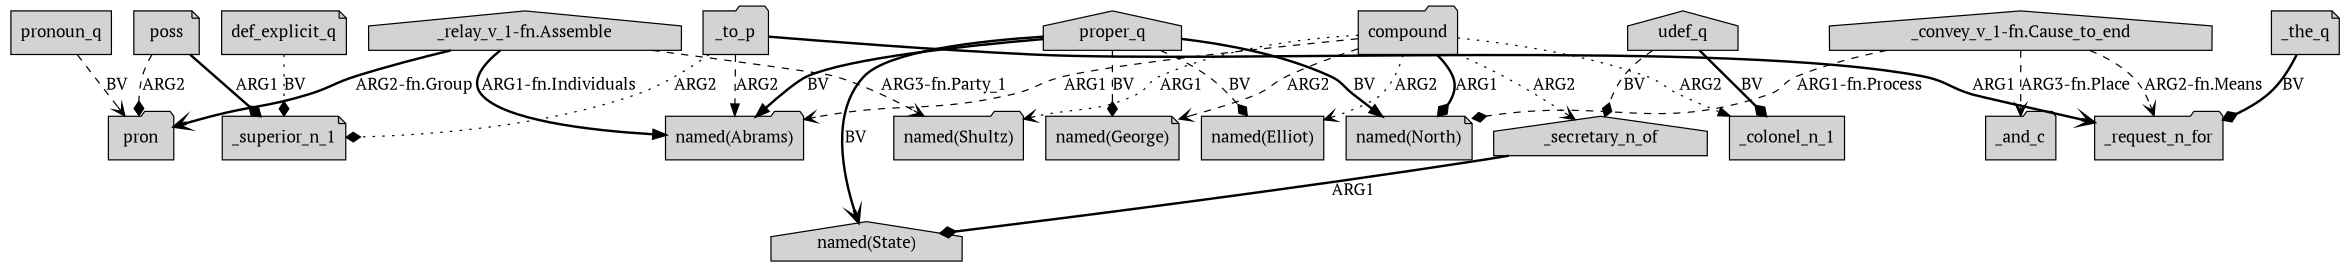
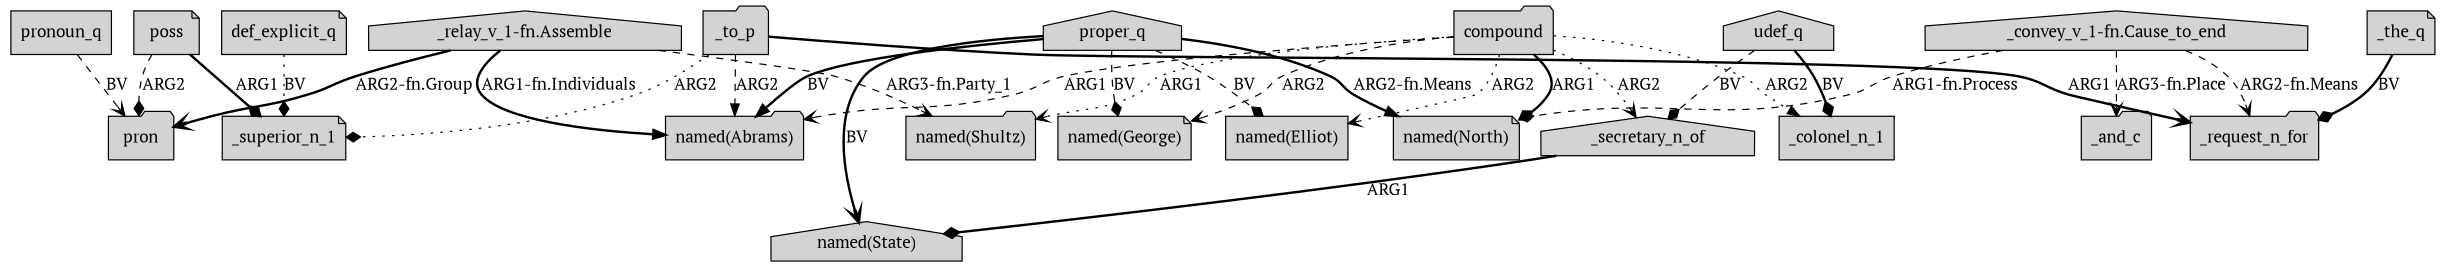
  digraph {
    fontname="PT Serif"
    node [fontname="PT Serif" shape=folder style=filled]
    edge [arrowhead=vee fontname="PT Serif" style=dashed]
    "_relay_v_1-fn.Assemble" [shape=house]
    pron
    "named(Abrams)"
    "named(Shultz)"
    _secretary_n_of [shape=house]
    "named(State)" [shape=house]
    proper_q [shape=house]
    "named(North)" [shape=note]
    "named(Elliot)" [shape=box]
    "named(George)" [shape=note]
    "_convey_v_1-fn.Cause_to_end" [shape=house]
    _and_c
    _request_n_for
    pronoun_q [shape=box]
    poss [shape=note]
    _superior_n_1 [shape=note]
    def_explicit_q [shape=note]
    compound
    _colonel_n_1 [shape=box]
    udef_q [shape=house]
    _to_p
    _the_q [shape=note]
    "_relay_v_1-fn.Assemble" -> pron [label="ARG2-fn.Group" style=bold]
    "_relay_v_1-fn.Assemble" -> "named(Abrams)" [arrowhead=normal label="ARG1-fn.Individuals" style=bold]
    "_relay_v_1-fn.Assemble" -> "named(Shultz)" [label="ARG3-fn.Party_1"]
    _secretary_n_of -> "named(State)" [arrowhead=diamond label=ARG1 style=bold]
    proper_q -> "named(Abrams)" [arrowhead=normal label=BV style=bold]
    proper_q -> "named(State)" [label=BV style=bold]
-   proper_q -> "named(North)" [arrowhead=normal label=BV style=bold]
+   proper_q -> "named(North)" [arrowhead=normal label="ARG2-fn.Means" style=bold]
    proper_q -> "named(Elliot)" [arrowhead=diamond label=BV]
    proper_q -> "named(George)" [arrowhead=diamond label=BV]
    "_convey_v_1-fn.Cause_to_end" -> "named(North)" [arrowhead=diamond label="ARG1-fn.Process"]
    "_convey_v_1-fn.Cause_to_end" -> _and_c [label="ARG3-fn.Place"]
    "_convey_v_1-fn.Cause_to_end" -> _request_n_for [label="ARG2-fn.Means"]
    pronoun_q -> pron [label=BV]
    poss -> pron [arrowhead=diamond label=ARG2]
    poss -> _superior_n_1 [arrowhead=diamond label=ARG1 style=bold]
    def_explicit_q -> _superior_n_1 [arrowhead=diamond label=BV style=dotted]
    compound -> "named(Abrams)" [label=ARG1]
    compound -> "named(Shultz)" [label=ARG1 style=dotted]
    compound -> _secretary_n_of [label=ARG2 style=dotted]
    compound -> "named(North)" [arrowhead=diamond label=ARG1 style=bold]
    compound -> "named(Elliot)" [label=ARG2 style=dotted]
    compound -> "named(George)" [label=ARG2]
    compound -> _colonel_n_1 [arrowhead=normal label=ARG2 style=dotted]
    udef_q -> _secretary_n_of [arrowhead=diamond label=BV]
    udef_q -> _colonel_n_1 [arrowhead=diamond label=BV style=bold]
    _to_p -> "named(Abrams)" [arrowhead=normal label=ARG2]
    _to_p -> _request_n_for [label=ARG1 style=bold]
    _to_p -> _superior_n_1 [arrowhead=diamond label=ARG2 style=dotted]
    _the_q -> _request_n_for [arrowhead=diamond label=BV style=bold]
  }
